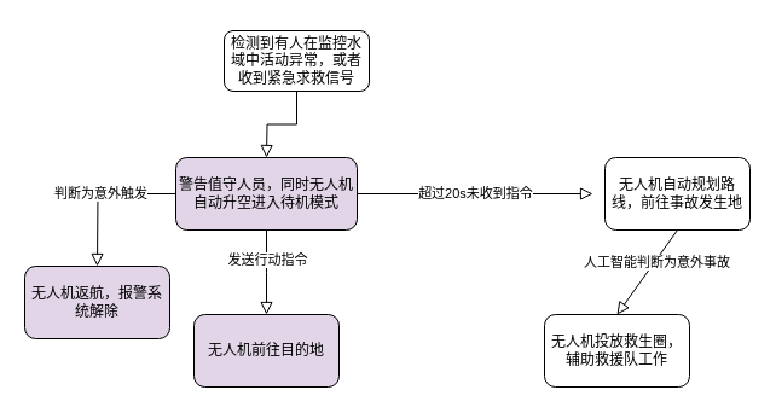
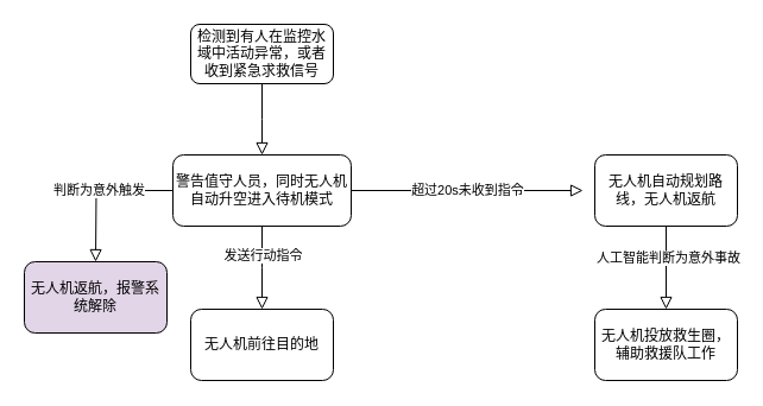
  <mxCell id="0" />
  <mxCell id="1" parent="0" />
  <mxCell id="2" value="" style="rounded=0;html=1;jettySize=auto;orthogonalLoop=1;fontSize=11;endArrow=block;endFill=0;endSize=8;strokeWidth=1;shadow=0;labelBackgroundColor=none;edgeStyle=orthogonalEdgeStyle;" parent="1" source="3" edge="1"><mxGeometry relative="1" as="geometry"><mxPoint x="220" y="130" as="targetPoint" /></mxGeometry></mxCell>
- <mxCell id="3" value="检测到有人在监控水域中活动异常，或者收到紧急求救信号" style="rounded=1;whiteSpace=wrap;html=1;fontSize=12;glass=0;strokeWidth=1;shadow=0;" parent="1" vertex="1"><mxGeometry x="185" y="25" width="120" height="50" as="geometry" /></mxCell>
+ <mxCell id="3" value="检测到有人在监控水域中活动异常，或者收到紧急求救信号" style="rounded=1;whiteSpace=wrap;html=1;fontSize=12;glass=0;strokeWidth=1;shadow=0;" parent="1" vertex="1"><mxGeometry x="160" y="20" width="120" height="50" as="geometry" /></mxCell>
  <mxCell id="4" value="&lt;span style=&quot;color: rgba(0, 0, 0, 0); font-family: monospace; font-size: 0px; font-style: normal; font-variant-ligatures: normal; font-variant-caps: normal; font-weight: 400; letter-spacing: normal; orphans: 2; text-align: start; text-indent: 0px; text-transform: none; widows: 2; word-spacing: 0px; -webkit-text-stroke-width: 0px; background-color: rgb(251, 251, 251); text-decoration-thickness: initial; text-decoration-style: initial; text-decoration-color: initial; float: none; display: inline !important;&quot;&gt;%3CmxGraphModel%3E%3Croot%3E%3CmxCell%20id%3D%220%22%2F%3E%3CmxCell%20id%3D%221%22%20parent%3D%220%22%2F%3E%3CmxCell%20id%3D%222%22%20value%3D%22%E6%A3%80%E6%B5% 8B%E5%88%B0%E6%9C%89%E4%BA%BA%E8%BF%9B%E5%85%A5%E8%BF%9D%E7%A6%81%E6%B0%B4%E5%9F%9F%22%20style%3D%22rounded%3D1%3BwhiteSpace%3Dwrap%3Bhtml%3D1%3BfontSize%3D12%3Bglass%3D0%3BstrokeWidth%3D1%3Bshadow%3D0%3B%22%20vertex%3D%221%22%20parent%3D%221%22%3E%3CmxGeometry%20x%3D%22160%22%20y%3D%2230%22%20width%3D%22120%22%20height%3D%2240%22%20as%3D%22几何%22%2F%3E%3C%2FmxCell%3E%3C%2Froot%3E%3C%2FmxGraphModel%3E" style="text;whiteSpace=wrap;html=1;" vertex="1" parent="1"><mxGeometry x="210" y="170" width="30" height="40" as="geometry" /></mxCell>
- <mxCell id="5" value="&lt;div&gt;警告值守人员，同时无人机自动升空进入待机模式&lt;/div&gt;" style="rounded=1;whiteSpace=wrap;html=1;fontSize=12;glass=0;strokeWidth=1;shadow=0;fillColor=#e1d5e7;" vertex="1" parent="1"><mxGeometry x="145" y="130" width="150" height="60" as="geometry" /></mxCell>
+ <mxCell id="5" value="&lt;div&gt;警告值守人员，同时无人机自动升空进入待机模式&lt;/div&gt;" style="rounded=1;whiteSpace=wrap;html=1;fontSize=12;glass=0;strokeWidth=1;shadow=0;" vertex="1" parent="1"><mxGeometry x="145" y="130" width="150" height="60" as="geometry" /></mxCell>
  <mxCell id="6" value="" style="endArrow=block;html=1;rounded=0;edgeStyle=elbowEdgeStyle;elbow=vertical;endFill=0;endSize=8;" edge="1" parent="1"><mxGeometry width="50" height="50" relative="1" as="geometry"><mxPoint x="220" y="190" as="sourcePoint" /><mxPoint x="220" y="260" as="targetPoint" /></mxGeometry></mxCell>
  <mxCell id="7" value="发送行动指令" style="edgeLabel;html=1;align=center;verticalAlign=middle;resizable=0;points=[];" vertex="1" connectable="0" parent="6"><mxGeometry x="-0.323" relative="1" as="geometry"><mxPoint as="offset" /></mxGeometry></mxCell>
- <mxCell id="8" value="无人机前往目的地" style="rounded=1;whiteSpace=wrap;html=1;fillColor=#e1d5e7;" vertex="1" parent="1"><mxGeometry x="160" y="260" width="120" height="60" as="geometry" /></mxCell>
+ <mxCell id="8" value="无人机前往目的地" style="rounded=1;whiteSpace=wrap;html=1;" vertex="1" parent="1"><mxGeometry x="160" y="260" width="120" height="60" as="geometry" /></mxCell>
  <mxCell id="9" value="超过20s未收到指令" style="endArrow=block;html=1;rounded=0;shadow=0;labelBackgroundColor=default;strokeColor=default;strokeWidth=1;fontFamily=Helvetica;fontSize=11;fontColor=default;endSize=8;shape=connector;exitX=1;exitY=0.5;exitDx=0;exitDy=0;endFill=0;" edge="1" parent="1" source="5"><mxGeometry width="50" height="50" relative="1" as="geometry"><mxPoint x="320" y="190" as="sourcePoint" /><mxPoint x="490" y="160" as="targetPoint" /></mxGeometry></mxCell>
- <mxCell id="10" value="无人机自动规划路线，前往事故发生地" style="rounded=1;whiteSpace=wrap;html=1;fontFamily=Helvetica;fontSize=12;fontColor=default;" vertex="1" parent="1"><mxGeometry x="500" y="130" width="120" height="60" as="geometry" /></mxCell>
- <mxCell id="11" value="无人机投放救生圈，辅助救援队工作" style="whiteSpace=wrap;html=1;rounded=1;" vertex="1" parent="1"><mxGeometry x="450" y="260" width="120" height="60" as="geometry" /></mxCell>
+ <mxCell id="10" value="无人机自动规划路线，无人机返航" style="rounded=1;whiteSpace=wrap;html=1;fontFamily=Helvetica;fontSize=12;fontColor=default;" vertex="1" parent="1"><mxGeometry x="500" y="130" width="120" height="60" as="geometry" /></mxCell>
+ <mxCell id="11" value="无人机投放救生圈，辅助救援队工作" style="whiteSpace=wrap;html=1;rounded=1;" vertex="1" parent="1"><mxGeometry x="500" y="260" width="120" height="60" as="geometry" /></mxCell>
  <mxCell id="12" value="" style="endArrow=block;html=1;rounded=0;exitX=0.5;exitY=1;exitDx=0;exitDy=0;entryX=0.5;entryY=0;entryDx=0;entryDy=0;endFill=0;endSize=8;" edge="1" parent="1" source="10" target="11"><mxGeometry width="50" height="50" relative="1" as="geometry"><mxPoint x="420" y="250" as="sourcePoint" /><mxPoint x="470" y="200" as="targetPoint" /></mxGeometry></mxCell>
  <mxCell id="13" value="人工智能判断为意外事故" style="edgeLabel;html=1;align=center;verticalAlign=middle;resizable=0;points=[];" vertex="1" connectable="0" parent="12"><mxGeometry x="-0.265" y="1" relative="1" as="geometry"><mxPoint as="offset" /></mxGeometry></mxCell>
  <mxCell id="14" value="判断为意外触发" style="endArrow=block;html=1;rounded=0;exitX=0;exitY=0.5;exitDx=0;exitDy=0;endFill=0;endSize=8;edgeStyle=orthogonalEdgeStyle;" edge="1" parent="1" source="5"><mxGeometry width="50" height="50" relative="1" as="geometry"><mxPoint x="250" y="260" as="sourcePoint" /><mxPoint x="80" y="220" as="targetPoint" /></mxGeometry></mxCell>
  <mxCell id="15" value="无人机返航，报警系统解除" style="rounded=1;whiteSpace=wrap;html=1;fillColor=#e1d5e7;" vertex="1" parent="1"><mxGeometry x="20" y="220" width="120" height="60" as="geometry" /></mxCell>
